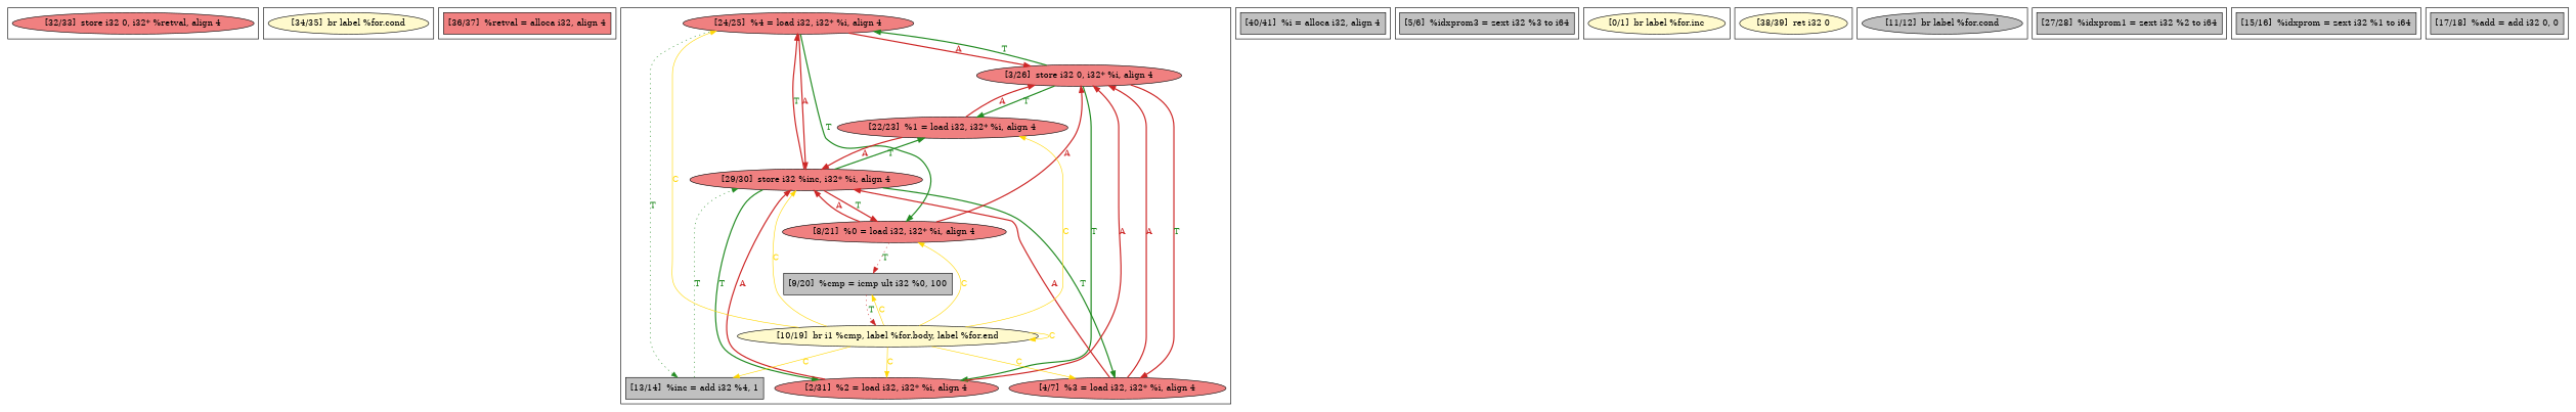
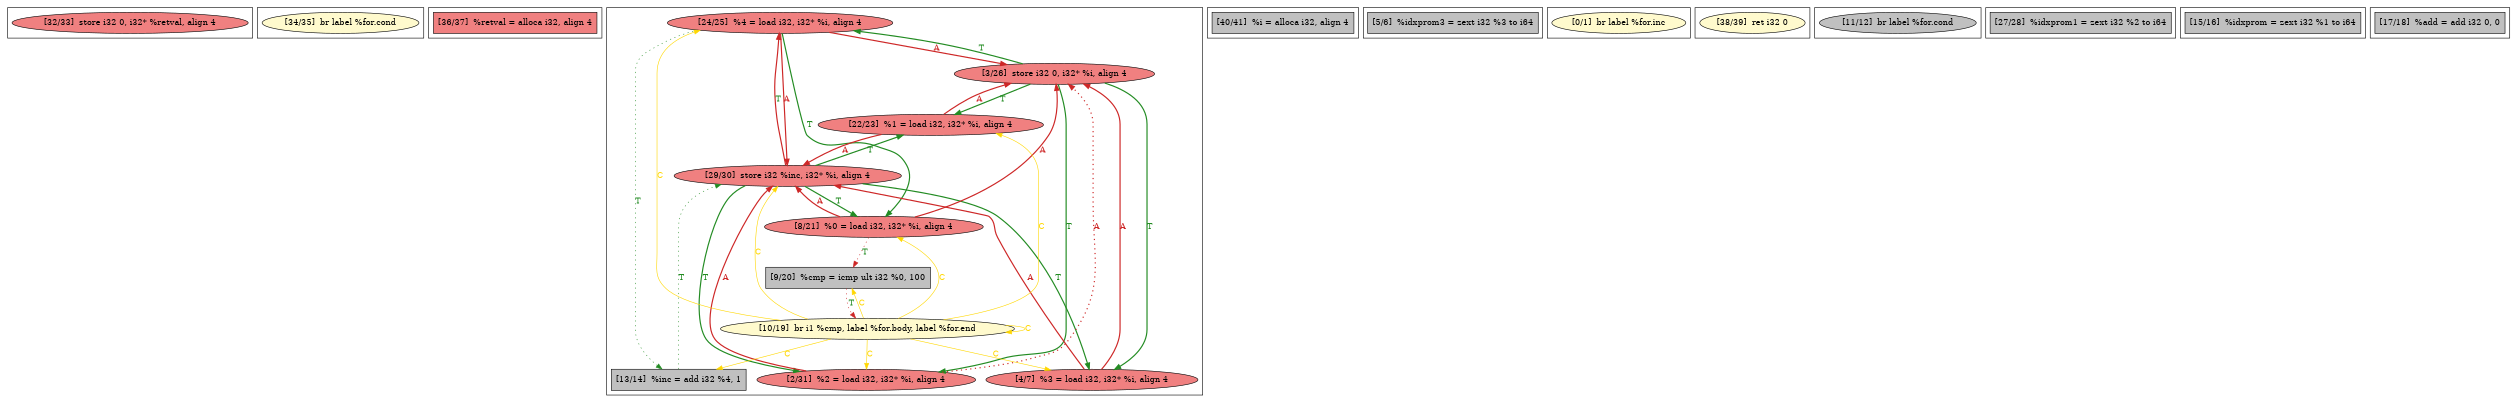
  digraph {
    node [fillcolor=lightcoral shape=ellipse style=filled]
    edge [color=firebrick3 fontcolor=forestgreen penwidth=2.0 style=solid]
    n1 [label="[32/33]  store i32 0, i32* %retval, align 4"]
    n2 [fillcolor=lemonchiffon label="[34/35]  br label %for.cond"]
    n3 [label="[36/37]  %retval = alloca i32, align 4" shape=rectangle]
    n4 [label="[24/25]  %4 = load i32, i32* %i, align 4"]
    n5 [label="[3/26]  store i32 0, i32* %i, align 4"]
    n6 [label="[29/30]  store i32 %inc, i32* %i, align 4"]
    n7 [fillcolor=grey label="[13/14]  %inc = add i32 %4, 1" shape=rectangle]
    n8 [label="[4/7]  %3 = load i32, i32* %i, align 4"]
    n9 [label="[2/31]  %2 = load i32, i32* %i, align 4"]
    n10 [label="[22/23]  %1 = load i32, i32* %i, align 4"]
    n11 [label="[8/21]  %0 = load i32, i32* %i, align 4"]
    n12 [fillcolor=grey label="[9/20]  %cmp = icmp ult i32 %0, 100" shape=rectangle]
    n13 [fillcolor=lemonchiffon label="[10/19]  br i1 %cmp, label %for.body, label %for.end"]
    n14 [fillcolor=grey label="[40/41]  %i = alloca i32, align 4" shape=rectangle]
    n15 [fillcolor=grey label="[5/6]  %idxprom3 = zext i32 %3 to i64" shape=rectangle]
    n16 [fillcolor=lemonchiffon label="[0/1]  br label %for.inc"]
    n17 [fillcolor=lemonchiffon label="[38/39]  ret i32 0"]
    n18 [fillcolor=grey label="[11/12]  br label %for.cond"]
    n19 [fillcolor=grey label="[27/28]  %idxprom1 = zext i32 %2 to i64" shape=rectangle]
    n20 [fillcolor=grey label="[15/16]  %idxprom = zext i32 %1 to i64" shape=rectangle]
    n21 [fillcolor=grey label="[17/18]  %add = add i32 0, 0" shape=rectangle]
    subgraph cluster_1 {
      n1
    }
    subgraph cluster_2 {
      n2
    }
    subgraph cluster_3 {
      n3
    }
    subgraph cluster_4 {
      n4
      n5
      n6
      n7
      n8
      n9
      n10
      n11
      n12
      n13
    }
    subgraph cluster_5 {
      n14
    }
    subgraph cluster_6 {
      n15
    }
    subgraph cluster_7 {
      n16
    }
    subgraph cluster_8 {
      n17
    }
    subgraph cluster_9 {
      n18
    }
    subgraph cluster_10 {
      n19
    }
    subgraph cluster_11 {
      n20
    }
    subgraph cluster_12 {
      n21
    }
    n4 -> n5 [fontcolor=firebrick3 label=A]
    n4 -> n6 [fontcolor=firebrick3 label=A]
    n4 -> n7 [color=forestgreen label=T penwidth=1.0 style=dotted]
    n4 -> n11 [color=forestgreen label=T]
    n5 -> n4 [color=forestgreen label=T]
-   n5 -> n8 [label=T]
+   n5 -> n8 [color=forestgreen label=T]
    n5 -> n9 [color=forestgreen label=T]
    n5 -> n10 [color=forestgreen label=T]
    n6 -> n4 [label=T]
    n6 -> n8 [color=forestgreen label=T]
    n6 -> n9 [color=forestgreen label=T]
    n6 -> n10 [color=forestgreen label=T]
-   n6 -> n11 [label=T]
+   n6 -> n11 [color=forestgreen label=T]
    n7 -> n6 [color=forestgreen label=T penwidth=1.0 style=dotted]
    n8 -> n5 [fontcolor=firebrick3 label=A]
    n8 -> n6 [fontcolor=firebrick3 label=A]
-   n9 -> n5 [fontcolor=firebrick3 label=A]
+   n9 -> n5 [fontcolor=firebrick3 label=A style=dotted]
    n9 -> n6 [fontcolor=firebrick3 label=A]
    n10 -> n5 [fontcolor=firebrick3 label=A]
    n10 -> n6 [fontcolor=firebrick3 label=A]
    n11 -> n5 [fontcolor=firebrick3 label=A]
    n11 -> n6 [fontcolor=firebrick3 label=A]
    n11 -> n12 [label=T penwidth=1.0 style=dotted]
    n12 -> n13 [label=T penwidth=1.0 style=dotted]
    n13 -> n4 [color=gold fontcolor=gold label=C penwidth="" style=""]
    n13 -> n6 [color=gold fontcolor=gold label=C penwidth="" style=""]
    n13 -> n7 [color=gold fontcolor=gold label=C penwidth="" style=""]
    n13 -> n8 [color=gold fontcolor=gold label=C penwidth="" style=""]
    n13 -> n9 [color=gold fontcolor=gold label=C penwidth="" style=""]
    n13 -> n10 [color=gold fontcolor=gold label=C penwidth="" style=""]
    n13 -> n11 [color=gold fontcolor=gold label=C penwidth="" style=""]
    n13 -> n12 [color=gold fontcolor=gold label=C penwidth="" style=""]
    n13 -> n13 [color=gold fontcolor=gold label=C penwidth="" style=""]
  }
